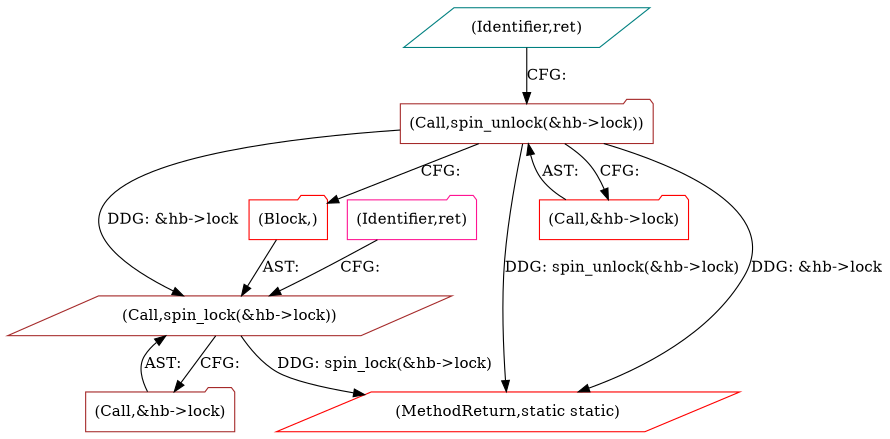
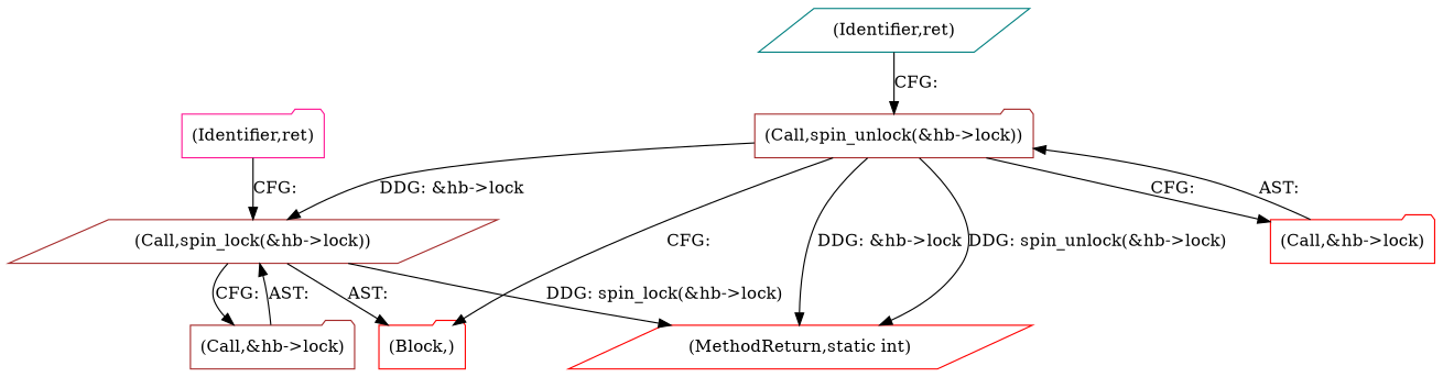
  digraph {
    node [color=brown shape=folder]
    n1 [label="(Call,spin_lock(&hb->lock))" shape=parallelogram]
    n2 [label="(Call,&hb->lock)"]
    n3 [color=red label="(Block,)"]
-   n4 [color=red label="(MethodReturn,static static)" shape=parallelogram]
+   n4 [color=red label="(MethodReturn,static int)" shape=parallelogram]
    n5 [label="(Call,spin_unlock(&hb->lock))"]
    n6 [color=red label="(Call,&hb->lock)"]
    n7 [color=deeppink label="(Identifier,ret)"]
    n8 [color=teal label="(Identifier,ret)" shape=parallelogram]
    n1 -> n2 [label="CFG: "]
-   n3 -> n1 [label="AST: "]
+   n1 -> n3 [label="AST: "]
    n1 -> n4 [label="DDG: spin_lock(&hb->lock)"]
    n2 -> n1 [label="AST: "]
    n5 -> n1 [label="DDG: &hb->lock"]
    n5 -> n3 [label="CFG: "]
    n5 -> n4 [label="DDG: &hb->lock"]
    n5 -> n4 [label="DDG: spin_unlock(&hb->lock)"]
    n5 -> n6 [label="CFG: "]
    n6 -> n5 [label="AST: "]
    n7 -> n1 [label="CFG: "]
    n8 -> n5 [label="CFG: "]
  }
